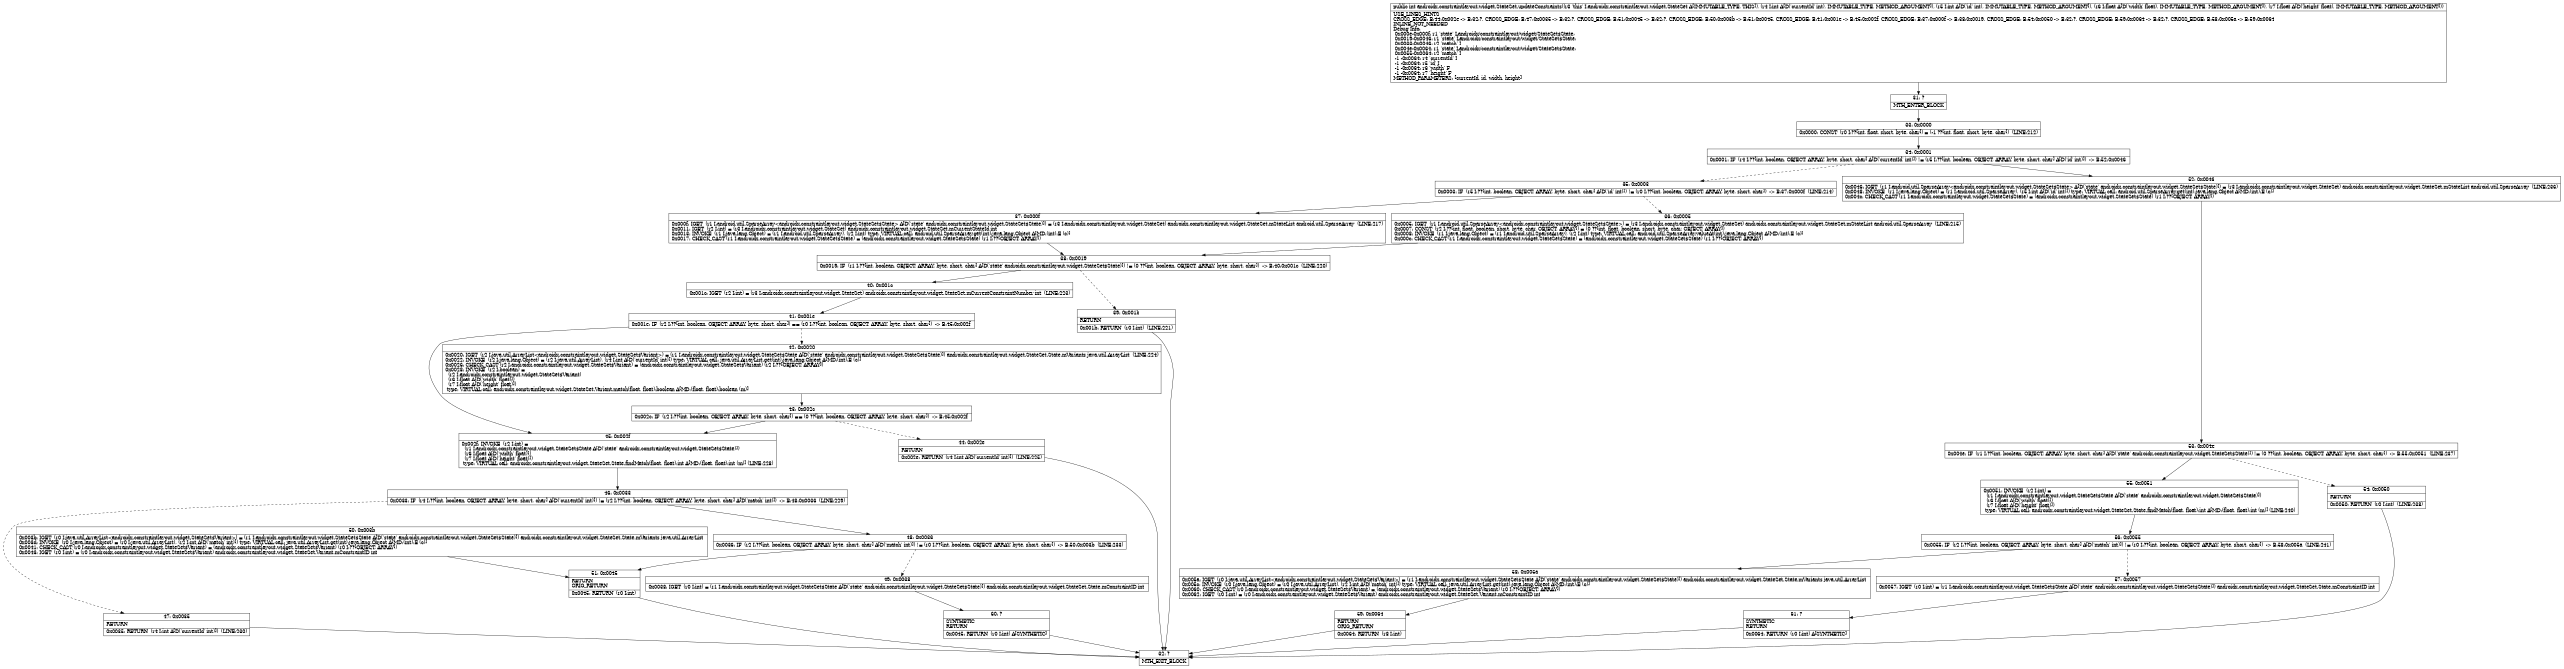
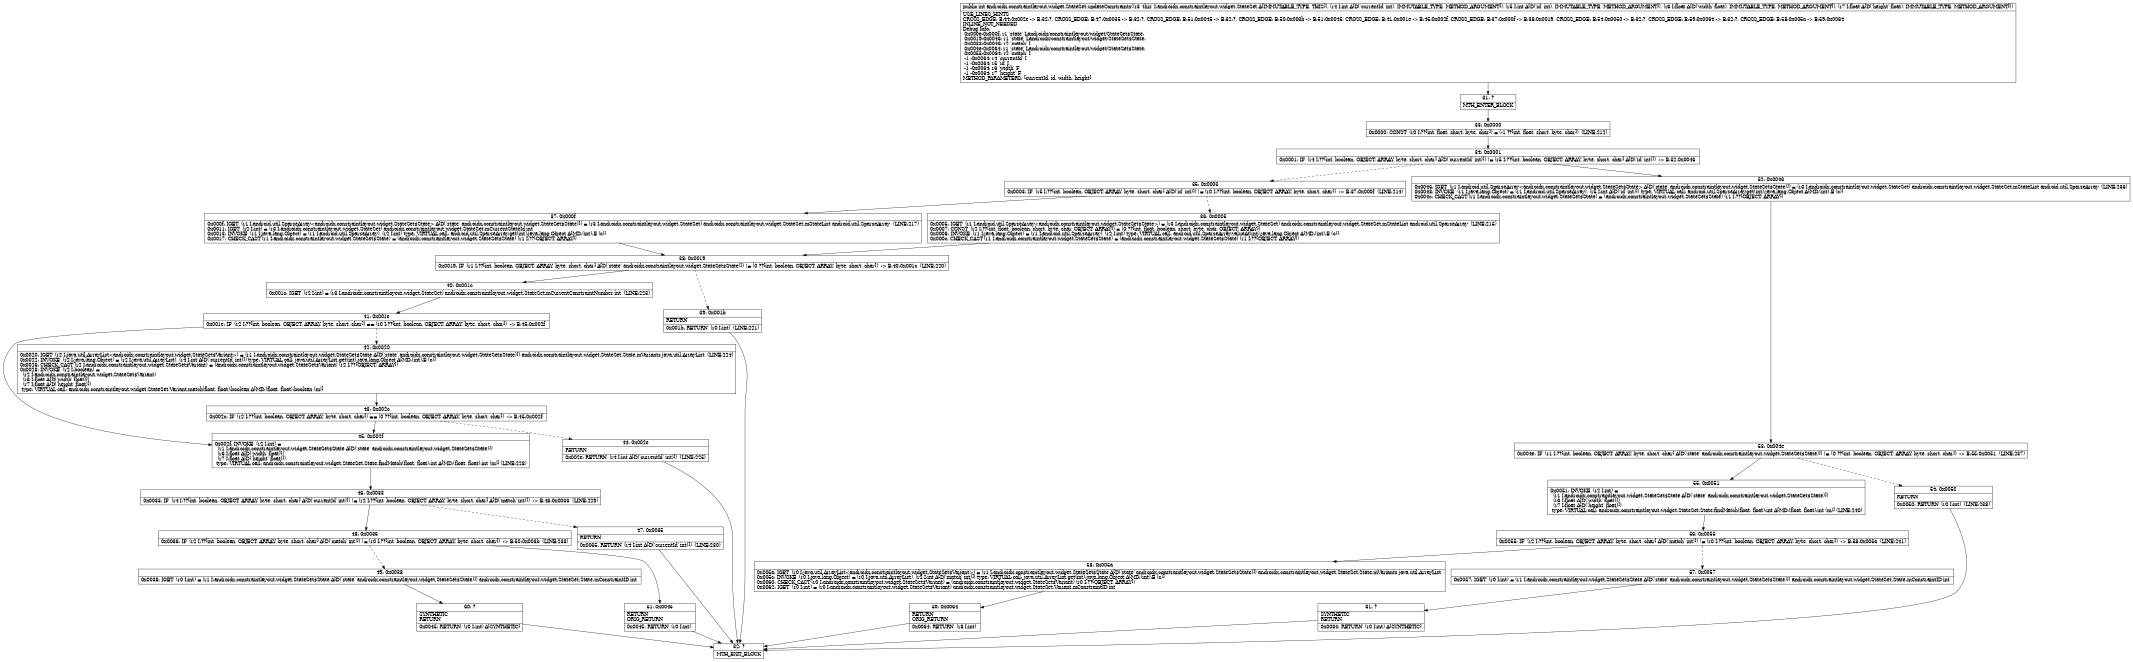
  digraph {
    node [shape=record]
    n1 [label="{31\:\ ?|MTH_ENTER_BLOCK\l}"]
    n2 [label="{33\:\ 0x0000|0x0000: CONST  (r0 I:??[int, float, short, byte, char]) = (\-1 ??[int, float, short, byte, char])  (LINE:212)\l}"]
    n3 [label="{34\:\ 0x0001|0x0001: IF  (r4 I:??[int, boolean, OBJECT, ARRAY, byte, short, char] A[D('currentId' int)]) != (r5 I:??[int, boolean, OBJECT, ARRAY, byte, short, char] A[D('id' int)])  \-\> B:52:0x0046 \l}"]
    n4 [label="{35\:\ 0x0003|0x0003: IF  (r5 I:??[int, boolean, OBJECT, ARRAY, byte, short, char] A[D('id' int)]) != (r0 I:??[int, boolean, OBJECT, ARRAY, byte, short, char])  \-\> B:37:0x000f  (LINE:214)\l}"]
    n5 [label="{52\:\ 0x0046|0x0046: IGET  (r1 I:android.util.SparseArray\<androidx.constraintlayout.widget.StateSet$State\> A[D('state' androidx.constraintlayout.widget.StateSet$State)]) = (r3 I:androidx.constraintlayout.widget.StateSet) androidx.constraintlayout.widget.StateSet.mStateList android.util.SparseArray  (LINE:236)\l0x0048: INVOKE  (r1 I:java.lang.Object) = (r1 I:android.util.SparseArray), (r5 I:int A[D('id' int)]) type: VIRTUAL call: android.util.SparseArray.get(int):java.lang.Object A[MD:(int):E (c)]\l0x004c: CHECK_CAST (r1 I:androidx.constraintlayout.widget.StateSet$State) = (androidx.constraintlayout.widget.StateSet$State) (r1 I:??[OBJECT, ARRAY]) \l}"]
    n6 [label="{36\:\ 0x0005|0x0005: IGET  (r1 I:android.util.SparseArray\<androidx.constraintlayout.widget.StateSet$State\>) = (r3 I:androidx.constraintlayout.widget.StateSet) androidx.constraintlayout.widget.StateSet.mStateList android.util.SparseArray  (LINE:215)\l0x0007: CONST  (r2 I:??[int, float, boolean, short, byte, char, OBJECT, ARRAY]) = (0 ??[int, float, boolean, short, byte, char, OBJECT, ARRAY]) \l0x0008: INVOKE  (r1 I:java.lang.Object) = (r1 I:android.util.SparseArray), (r2 I:int) type: VIRTUAL call: android.util.SparseArray.valueAt(int):java.lang.Object A[MD:(int):E (c)]\l0x000c: CHECK_CAST (r1 I:androidx.constraintlayout.widget.StateSet$State) = (androidx.constraintlayout.widget.StateSet$State) (r1 I:??[OBJECT, ARRAY]) \l}"]
    n7 [label="{37\:\ 0x000f|0x000f: IGET  (r1 I:android.util.SparseArray\<androidx.constraintlayout.widget.StateSet$State\> A[D('state' androidx.constraintlayout.widget.StateSet$State)]) = (r3 I:androidx.constraintlayout.widget.StateSet) androidx.constraintlayout.widget.StateSet.mStateList android.util.SparseArray  (LINE:217)\l0x0011: IGET  (r2 I:int) = (r3 I:androidx.constraintlayout.widget.StateSet) androidx.constraintlayout.widget.StateSet.mCurrentStateId int \l0x0013: INVOKE  (r1 I:java.lang.Object) = (r1 I:android.util.SparseArray), (r2 I:int) type: VIRTUAL call: android.util.SparseArray.get(int):java.lang.Object A[MD:(int):E (c)]\l0x0017: CHECK_CAST (r1 I:androidx.constraintlayout.widget.StateSet$State) = (androidx.constraintlayout.widget.StateSet$State) (r1 I:??[OBJECT, ARRAY]) \l}"]
    n8 [label="{53\:\ 0x004e|0x004e: IF  (r1 I:??[int, boolean, OBJECT, ARRAY, byte, short, char] A[D('state' androidx.constraintlayout.widget.StateSet$State)]) != (0 ??[int, boolean, OBJECT, ARRAY, byte, short, char])  \-\> B:55:0x0051  (LINE:237)\l}"]
    n9 [label="{38\:\ 0x0019|0x0019: IF  (r1 I:??[int, boolean, OBJECT, ARRAY, byte, short, char] A[D('state' androidx.constraintlayout.widget.StateSet$State)]) != (0 ??[int, boolean, OBJECT, ARRAY, byte, short, char])  \-\> B:40:0x001c  (LINE:220)\l}"]
    n10 [label="{39\:\ 0x001b|RETURN\l|0x001b: RETURN  (r0 I:int)  (LINE:221)\l}"]
    n11 [label="{40\:\ 0x001c|0x001c: IGET  (r2 I:int) = (r3 I:androidx.constraintlayout.widget.StateSet) androidx.constraintlayout.widget.StateSet.mCurrentConstraintNumber int  (LINE:223)\l}"]
    n12 [label="{32\:\ ?|MTH_EXIT_BLOCK\l}"]
    n13 [label="{41\:\ 0x001e|0x001e: IF  (r2 I:??[int, boolean, OBJECT, ARRAY, byte, short, char]) == (r0 I:??[int, boolean, OBJECT, ARRAY, byte, short, char])  \-\> B:45:0x002f \l}"]
    n14 [label="{42\:\ 0x0020|0x0020: IGET  (r2 I:java.util.ArrayList\<androidx.constraintlayout.widget.StateSet$Variant\>) = (r1 I:androidx.constraintlayout.widget.StateSet$State A[D('state' androidx.constraintlayout.widget.StateSet$State)]) androidx.constraintlayout.widget.StateSet.State.mVariants java.util.ArrayList  (LINE:224)\l0x0022: INVOKE  (r2 I:java.lang.Object) = (r2 I:java.util.ArrayList), (r4 I:int A[D('currentId' int)]) type: VIRTUAL call: java.util.ArrayList.get(int):java.lang.Object A[MD:(int):E (c)]\l0x0026: CHECK_CAST (r2 I:androidx.constraintlayout.widget.StateSet$Variant) = (androidx.constraintlayout.widget.StateSet$Variant) (r2 I:??[OBJECT, ARRAY]) \l0x0028: INVOKE  (r2 I:boolean) = \l  (r2 I:androidx.constraintlayout.widget.StateSet$Variant)\l  (r6 I:float A[D('width' float)])\l  (r7 I:float A[D('height' float)])\l type: VIRTUAL call: androidx.constraintlayout.widget.StateSet.Variant.match(float, float):boolean A[MD:(float, float):boolean (m)]\l}"]
    n15 [label="{45\:\ 0x002f|0x002f: INVOKE  (r2 I:int) = \l  (r1 I:androidx.constraintlayout.widget.StateSet$State A[D('state' androidx.constraintlayout.widget.StateSet$State)])\l  (r6 I:float A[D('width' float)])\l  (r7 I:float A[D('height' float)])\l type: VIRTUAL call: androidx.constraintlayout.widget.StateSet.State.findMatch(float, float):int A[MD:(float, float):int (m)] (LINE:228)\l}"]
    n16 [label="{43\:\ 0x002c|0x002c: IF  (r2 I:??[int, boolean, OBJECT, ARRAY, byte, short, char]) == (0 ??[int, boolean, OBJECT, ARRAY, byte, short, char])  \-\> B:45:0x002f \l}"]
    n17 [label="{46\:\ 0x0033|0x0033: IF  (r4 I:??[int, boolean, OBJECT, ARRAY, byte, short, char] A[D('currentId' int)]) != (r2 I:??[int, boolean, OBJECT, ARRAY, byte, short, char] A[D('match' int)])  \-\> B:48:0x0036  (LINE:229)\l}"]
    n18 [label="{44\:\ 0x002e|RETURN\l|0x002e: RETURN  (r4 I:int A[D('currentId' int)])  (LINE:225)\l}"]
    n19 [label="{47\:\ 0x0035|RETURN\l|0x0035: RETURN  (r4 I:int A[D('currentId' int)])  (LINE:230)\l}"]
    n20 [label="{48\:\ 0x0036|0x0036: IF  (r2 I:??[int, boolean, OBJECT, ARRAY, byte, short, char] A[D('match' int)]) != (r0 I:??[int, boolean, OBJECT, ARRAY, byte, short, char])  \-\> B:50:0x003b  (LINE:233)\l}"]
    n21 [label="{49\:\ 0x0038|0x0038: IGET  (r0 I:int) = (r1 I:androidx.constraintlayout.widget.StateSet$State A[D('state' androidx.constraintlayout.widget.StateSet$State)]) androidx.constraintlayout.widget.StateSet.State.mConstraintID int \l}"]
    n22 [label="{51\:\ 0x0045|RETURN\lORIG_RETURN\l|0x0045: RETURN  (r0 I:int) \l}"]
    n23 [label="{60\:\ ?|SYNTHETIC\lRETURN\l|0x0045: RETURN  (r0 I:int) A[SYNTHETIC]\l}"]
-   n24 [label="{50\:\ 0x003b|0x003b: IGET  (r0 I:java.util.ArrayList\<androidx.constraintlayout.widget.StateSet$Variant\>) = (r1 I:androidx.constraintlayout.widget.StateSet$State A[D('state' androidx.constraintlayout.widget.StateSet$State)]) androidx.constraintlayout.widget.StateSet.State.mVariants java.util.ArrayList \l0x003d: INVOKE  (r0 I:java.lang.Object) = (r0 I:java.util.ArrayList), (r2 I:int A[D('match' int)]) type: VIRTUAL call: java.util.ArrayList.get(int):java.lang.Object A[MD:(int):E (c)]\l0x0041: CHECK_CAST (r0 I:androidx.constraintlayout.widget.StateSet$Variant) = (androidx.constraintlayout.widget.StateSet$Variant) (r0 I:??[OBJECT, ARRAY]) \l0x0043: IGET  (r0 I:int) = (r0 I:androidx.constraintlayout.widget.StateSet$Variant) androidx.constraintlayout.widget.StateSet.Variant.mConstraintID int \l}"]
    n25 [label="{54\:\ 0x0050|RETURN\l|0x0050: RETURN  (r0 I:int)  (LINE:238)\l}"]
    n26 [label="{55\:\ 0x0051|0x0051: INVOKE  (r2 I:int) = \l  (r1 I:androidx.constraintlayout.widget.StateSet$State A[D('state' androidx.constraintlayout.widget.StateSet$State)])\l  (r6 I:float A[D('width' float)])\l  (r7 I:float A[D('height' float)])\l type: VIRTUAL call: androidx.constraintlayout.widget.StateSet.State.findMatch(float, float):int A[MD:(float, float):int (m)] (LINE:240)\l}"]
    n27 [label="{56\:\ 0x0055|0x0055: IF  (r2 I:??[int, boolean, OBJECT, ARRAY, byte, short, char] A[D('match' int)]) != (r0 I:??[int, boolean, OBJECT, ARRAY, byte, short, char])  \-\> B:58:0x005a  (LINE:241)\l}"]
    n28 [label="{57\:\ 0x0057|0x0057: IGET  (r0 I:int) = (r1 I:androidx.constraintlayout.widget.StateSet$State A[D('state' androidx.constraintlayout.widget.StateSet$State)]) androidx.constraintlayout.widget.StateSet.State.mConstraintID int \l}"]
    n29 [label="{58\:\ 0x005a|0x005a: IGET  (r0 I:java.util.ArrayList\<androidx.constraintlayout.widget.StateSet$Variant\>) = (r1 I:androidx.constraintlayout.widget.StateSet$State A[D('state' androidx.constraintlayout.widget.StateSet$State)]) androidx.constraintlayout.widget.StateSet.State.mVariants java.util.ArrayList \l0x005c: INVOKE  (r0 I:java.lang.Object) = (r0 I:java.util.ArrayList), (r2 I:int A[D('match' int)]) type: VIRTUAL call: java.util.ArrayList.get(int):java.lang.Object A[MD:(int):E (c)]\l0x0060: CHECK_CAST (r0 I:androidx.constraintlayout.widget.StateSet$Variant) = (androidx.constraintlayout.widget.StateSet$Variant) (r0 I:??[OBJECT, ARRAY]) \l0x0062: IGET  (r0 I:int) = (r0 I:androidx.constraintlayout.widget.StateSet$Variant) androidx.constraintlayout.widget.StateSet.Variant.mConstraintID int \l}"]
    n30 [label="{61\:\ ?|SYNTHETIC\lRETURN\l|0x0064: RETURN  (r0 I:int) A[SYNTHETIC]\l}"]
    n31 [label="{59\:\ 0x0064|RETURN\lORIG_RETURN\l|0x0064: RETURN  (r8 I:int) \l}"]
    n32 [label="{public int androidx.constraintlayout.widget.StateSet.updateConstraints((r3 'this' I:androidx.constraintlayout.widget.StateSet A[IMMUTABLE_TYPE, THIS]), (r4 I:int A[D('currentId' int), IMMUTABLE_TYPE, METHOD_ARGUMENT]), (r5 I:int A[D('id' int), IMMUTABLE_TYPE, METHOD_ARGUMENT]), (r6 I:float A[D('width' float), IMMUTABLE_TYPE, METHOD_ARGUMENT]), (r7 I:float A[D('height' float), IMMUTABLE_TYPE, METHOD_ARGUMENT]))  | USE_LINES_HINTS\lCROSS_EDGE: B:44:0x002e \-\> B:32:?, CROSS_EDGE: B:47:0x0035 \-\> B:32:?, CROSS_EDGE: B:51:0x0045 \-\> B:32:?, CROSS_EDGE: B:50:0x003b \-\> B:51:0x0045, CROSS_EDGE: B:41:0x001e \-\> B:45:0x002f, CROSS_EDGE: B:37:0x000f \-\> B:38:0x0019, CROSS_EDGE: B:54:0x0050 \-\> B:32:?, CROSS_EDGE: B:59:0x0064 \-\> B:32:?, CROSS_EDGE: B:58:0x005a \-\> B:59:0x0064\lINLINE_NOT_NEEDED\lDebug Info:\l  0x000e\-0x000f: r1 'state' Landroidx\/constraintlayout\/widget\/StateSet$State;\l  0x0019\-0x0046: r1 'state' Landroidx\/constraintlayout\/widget\/StateSet$State;\l  0x0033\-0x0046: r2 'match' I\l  0x004e\-0x0064: r1 'state' Landroidx\/constraintlayout\/widget\/StateSet$State;\l  0x0055\-0x0064: r2 'match' I\l  \-1 \-0x0064: r4 'currentId' I\l  \-1 \-0x0064: r5 'id' I\l  \-1 \-0x0064: r6 'width' F\l  \-1 \-0x0064: r7 'height' F\lMETHOD_PARAMETERS: [currentId, id, width, height]\l}"]
    n1 -> n2
    n2 -> n3
    n3 -> n4 [style=dashed]
    n3 -> n5
    n4 -> n6 [style=dashed]
    n4 -> n7
    n5 -> n8
    n6 -> n9
    n7 -> n9
    n8 -> n25 [style=dashed]
    n8 -> n26
    n9 -> n10 [style=dashed]
    n9 -> n11
    n10 -> n12
    n11 -> n13
    n13 -> n14 [style=dashed]
    n13 -> n15
    n14 -> n16
    n15 -> n17
    n16 -> n15
    n16 -> n18 [style=dashed]
    n17 -> n19 [style=dashed]
    n17 -> n20
    n18 -> n12
    n19 -> n12
    n20 -> n21 [style=dashed]
    n20 -> n22
    n21 -> n23
    n22 -> n12
    n23 -> n12
-   n24 -> n22
    n25 -> n12
    n26 -> n27
    n27 -> n28 [style=dashed]
    n27 -> n29
    n28 -> n30
    n29 -> n31
    n30 -> n12
    n31 -> n12
    n32 -> n1
  }
